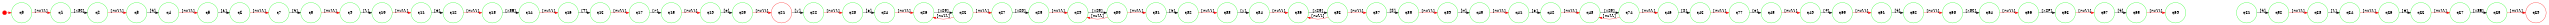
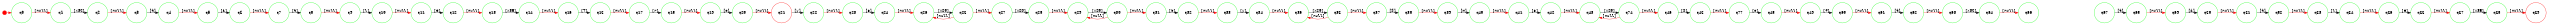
  digraph {
    fontname="DejaVu Sans Mono"
    rankdir=LR
    ranksep=.2
    node [color=green fixedsize=true fontname="DejaVu Sans Mono" fontsize=14 shape=circle]
    edge [color=red fontname="DejaVu Sans Mono" fontsize=14]
    -1 [color=red shape=point width=0.2]
    n2 [label=q0 width=1]
    n3 [label=q1 width=1]
    n4 [label=q2 width=1]
    n5 [label=q3 width=1]
    n6 [label=q4 width=1]
    n7 [label=q5 width=1]
    n8 [label=q6 width=1]
    n9 [label=q7 width=1]
    n10 [label=q8 width=1]
    n11 [label=q9 width=1]
    n12 [label=q10 width=1]
    n13 [label=q11 width=1]
    n14 [label=q12 width=1]
    n15 [label=q13 width=1]
    n16 [label=q14 width=1]
    n17 [label=q15 width=1]
    n18 [label=q16 width=1]
    n19 [label=q17 width=1]
    n20 [label=q18 width=1]
    n21 [label=q19 width=1]
    n22 [label=q20 width=1]
    n23 [color=red label=q21 width=1]
    n24 [label=q22 width=1]
    n25 [label=q23 width=1]
    n26 [label=q24 width=1]
    n27 [label=q25 width=1]
    n28 [label=q26 width=1]
    n29 [label=q27 width=1]
    n30 [label=q28 width=1]
    n31 [label=q29 width=1]
    n32 [label=q30 width=1]
    n33 [label=q31 width=1]
    n34 [label=q32 width=1]
    n35 [label=q33 width=1]
    n36 [label=q34 width=1]
    n37 [label=q35 width=1]
    n38 [label=q36 width=1]
    n39 [label=q37 width=1]
    n40 [label=q38 width=1]
    n41 [label=q39 width=1]
    n42 [label=q40 width=1]
    n43 [label=q41 width=1]
    n44 [label=q42 width=1]
    n45 [label=q43 width=1]
    n46 [label=q74 width=1]
    n47 [label=q45 width=1]
    n48 [label=q46 width=1]
    n49 [label=q77 width=1]
    n50 [label=q48 width=1]
    n51 [label=q49 width=1]
    n52 [label=q50 width=1]
    n53 [label=q51 width=1]
    n54 [label=q52 width=1]
    n55 [label=q53 width=1]
    n56 [label=q54 width=1]
    n57 [label=q55 width=1]
-   n58 [label=q56 width=1]
    n59 [label=q57 width=1]
    n60 [label=q58 width=1]
    n61 [label=q59 width=1]
+   n62 [label=q60 width=1]
    n63 [label=q61 width=1]
    n64 [label=q82 width=1]
    n65 [label=q63 width=1]
    n66 [label=q64 width=1]
    n67 [label=q65 width=1]
    n68 [label=q66 width=1]
    n69 [label=q67 width=1]
    n70 [label=q68 width=1]
    n71 [color=red label=q69 width=1]
    -1 -> n2
    n2 -> n3 [label="[null]"]
    n3 -> n4 [color=black label="[\x3C]"]
    n4 -> n5 [label="[null]"]
    n5 -> n6 [color=black label="[t]"]
    n6 -> n7 [label="[null]"]
    n7 -> n8 [color=black label="[i]"]
    n8 -> n9 [label="[null]"]
    n9 -> n10 [color=black label="[t]"]
    n10 -> n11 [label="[null]"]
    n11 -> n12 [color=black label="[l]"]
    n12 -> n13 [label="[null]"]
    n13 -> n14 [color=black label="[e]"]
    n14 -> n15 [label="[null]"]
    n15 -> n16 [color=black label="[\x3E]"]
    n16 -> n17 [label="[null]"]
    n17 -> n18 [color=black label="[T]"]
    n18 -> n19 [label="[null]"]
    n19 -> n20 [color=black label="[r]"]
    n20 -> n21 [label="[null]"]
    n21 -> n22 [color=black label="[o]"]
    n22 -> n23 [label="[null]"]
    n23 -> n24 [color=black label="[y]"]
    n24 -> n25 [label="[null]"]
    n25 -> n26 [color=black label="[a]"]
    n26 -> n27 [label="[null]"]
    n27 -> n28 [color=black label="[\x20]"]
    n28 -> n27 [label="[null]"]
    n28 -> n29 [label="[null]"]
    n29 -> n30 [color=black label="[\x2D]"]
    n30 -> n31 [label="[null]"]
    n31 -> n32 [color=black label="[\x20]"]
    n32 -> n31 [label="[null]"]
    n32 -> n33 [label="[null]"]
    n33 -> n34 [color=black label="[b]"]
    n34 -> n35 [label="[null]"]
    n35 -> n36 [color=black label="[y]"]
    n36 -> n37 [label="[null]"]
    n37 -> n38 [color=black label="[\x20]"]
    n38 -> n37 [label="[null]"]
    n38 -> n39 [label="[null]"]
    n39 -> n40 [color=black label="[S]"]
    n40 -> n41 [label="[null]"]
    n41 -> n42 [color=black label="[m]"]
    n42 -> n43 [label="[null]"]
    n43 -> n44 [color=black label="[a]"]
    n44 -> n45 [label="[null]"]
    n45 -> n46 [color=black label="[\x20]"]
    n46 -> n45 [label="[null]"]
    n46 -> n47 [label="[null]"]
    n47 -> n48 [color=black label="[S]"]
    n48 -> n49 [label="[null]"]
    n49 -> n50 [color=black label="[o]"]
    n50 -> n51 [label="[null]"]
    n51 -> n52 [color=black label="[f]"]
    n52 -> n53 [label="[null]"]
    n53 -> n54 [color=black label="[t]"]
    n54 -> n55 [label="[null]"]
    n55 -> n56 [color=black label="[\x3C]"]
    n56 -> n57 [label="[null]"]
-   n57 -> n58 [color=black label="[\x2F]"]
-   n58 -> n59 [label="[null]"]
    n59 -> n60 [color=black label="[t]"]
    n60 -> n61 [label="[null]"]
+   n61 -> n62 [color=black label="[i]"]
+   n62 -> n63 [label="[null]"]
    n63 -> n64 [color=black label="[t]"]
    n64 -> n65 [label="[null]"]
    n65 -> n66 [color=black label="[l]"]
    n66 -> n67 [label="[null]"]
    n67 -> n68 [color=black label="[e]"]
    n68 -> n69 [label="[null]"]
    n69 -> n70 [color=black label="[\x3E]"]
    n70 -> n71 [label="[null]"]
  }
